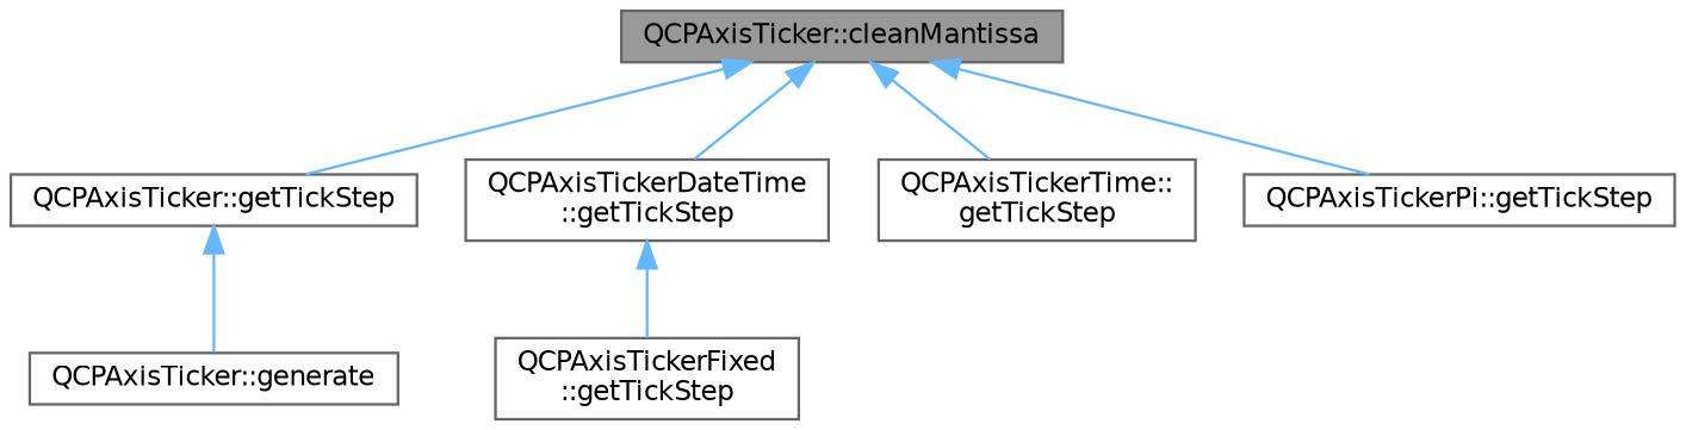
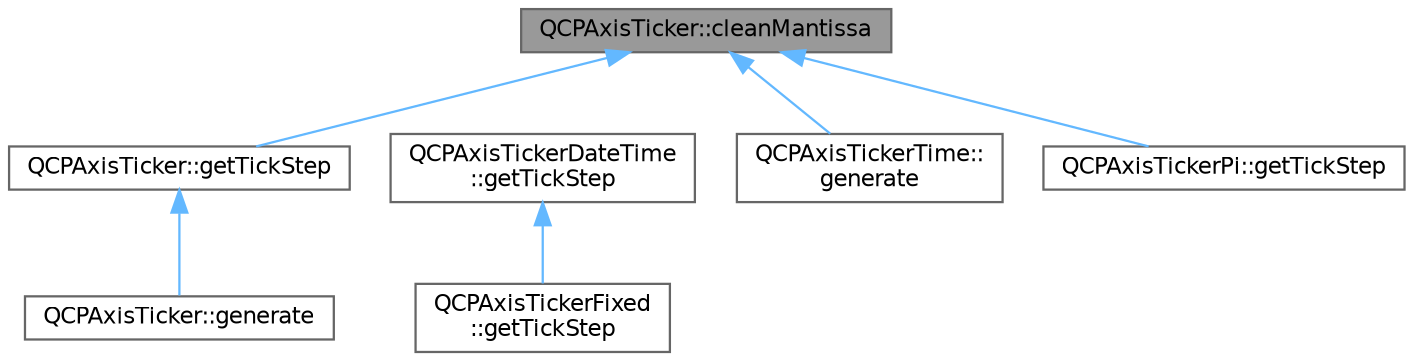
  digraph {
    rankdir=TB
    node [color=grey40 fillcolor=white fontname=Helvetica fontsize=10 shape=box style=filled]
    edge [color=steelblue1 dir=back fontname=Helvetica fontsize=10 labelfontname=Helvetica labelfontsize=10 style=solid]
    n1 [color=gray40 fillcolor=grey60 fontcolor=black height=0.2 label="QCPAxisTicker::cleanMantissa" width=0.4]
    n2 [height=0.2 label="QCPAxisTicker::getTickStep" width=0.4]
    n3 [height=0.2 label="QCPAxisTickerDateTime\l::getTickStep" width=0.4]
-   n4 [height=0.2 label="QCPAxisTickerTime::\lgetTickStep" width=0.4]
+   n4 [height=0.2 label="QCPAxisTickerTime::\lgenerate" width=0.4]
    n5 [height=0.2 label="QCPAxisTickerPi::getTickStep" width=0.4]
    n6 [height=0.2 label="QCPAxisTicker::generate" width=0.4]
    n7 [height=0.2 label="QCPAxisTickerFixed\l::getTickStep" width=0.4]
    n1 -> n2
-   n1 -> n3
    n1 -> n4
    n1 -> n5
    n2 -> n6
    n3 -> n7
  }
